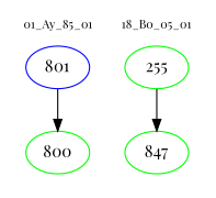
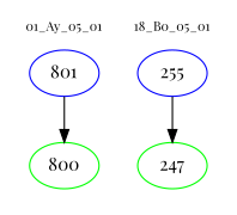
  digraph {
    fontname="Playfair Display"
    node [color=blue fontname="Playfair Display"]
    edge [color=black fontname="Playfair Display"]
    n1 [label=801]
    n2 [color=green label=800]
-   n3 [color=green label=255]
-   n4 [color=green label=847]
+   n3 [label=255]
+   n4 [color=green label=247]
    subgraph cluster_1 {
      color=white
      fontsize=10
-     label="01_Ay_85_01"
+     label="01_Ay_05_01"
      n1
      n2
    }
    subgraph cluster_2 {
      color=white
      fontsize=10
      label="18_B0_05_01"
      n3
      n4
    }
    n1 -> n2
    n3 -> n4
  }
